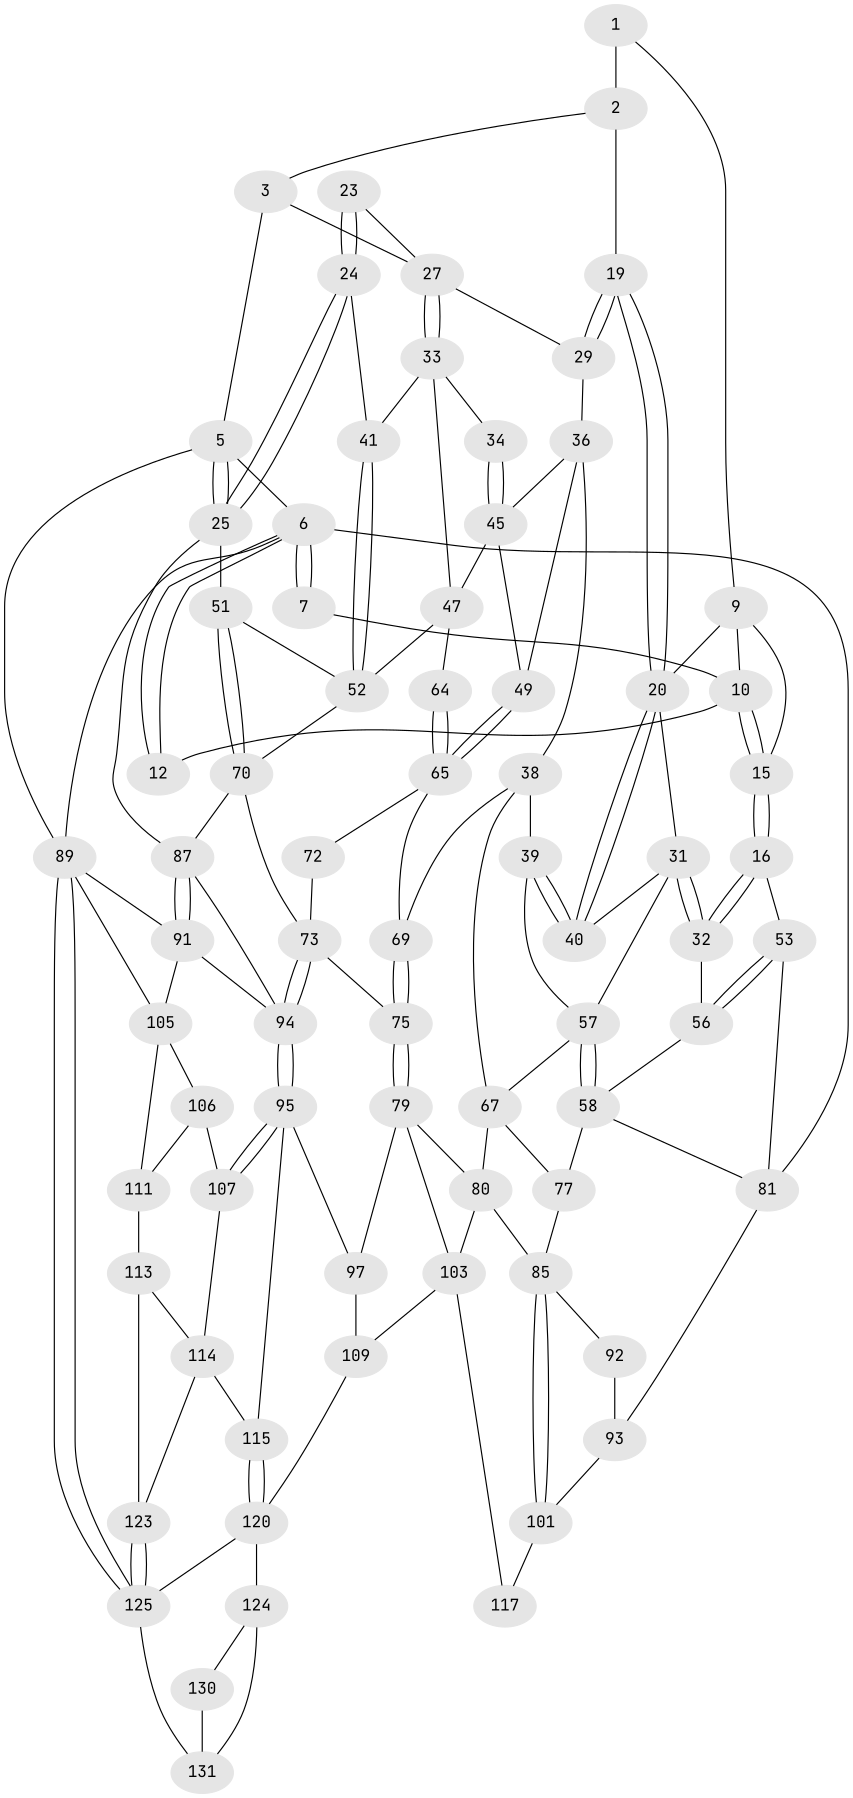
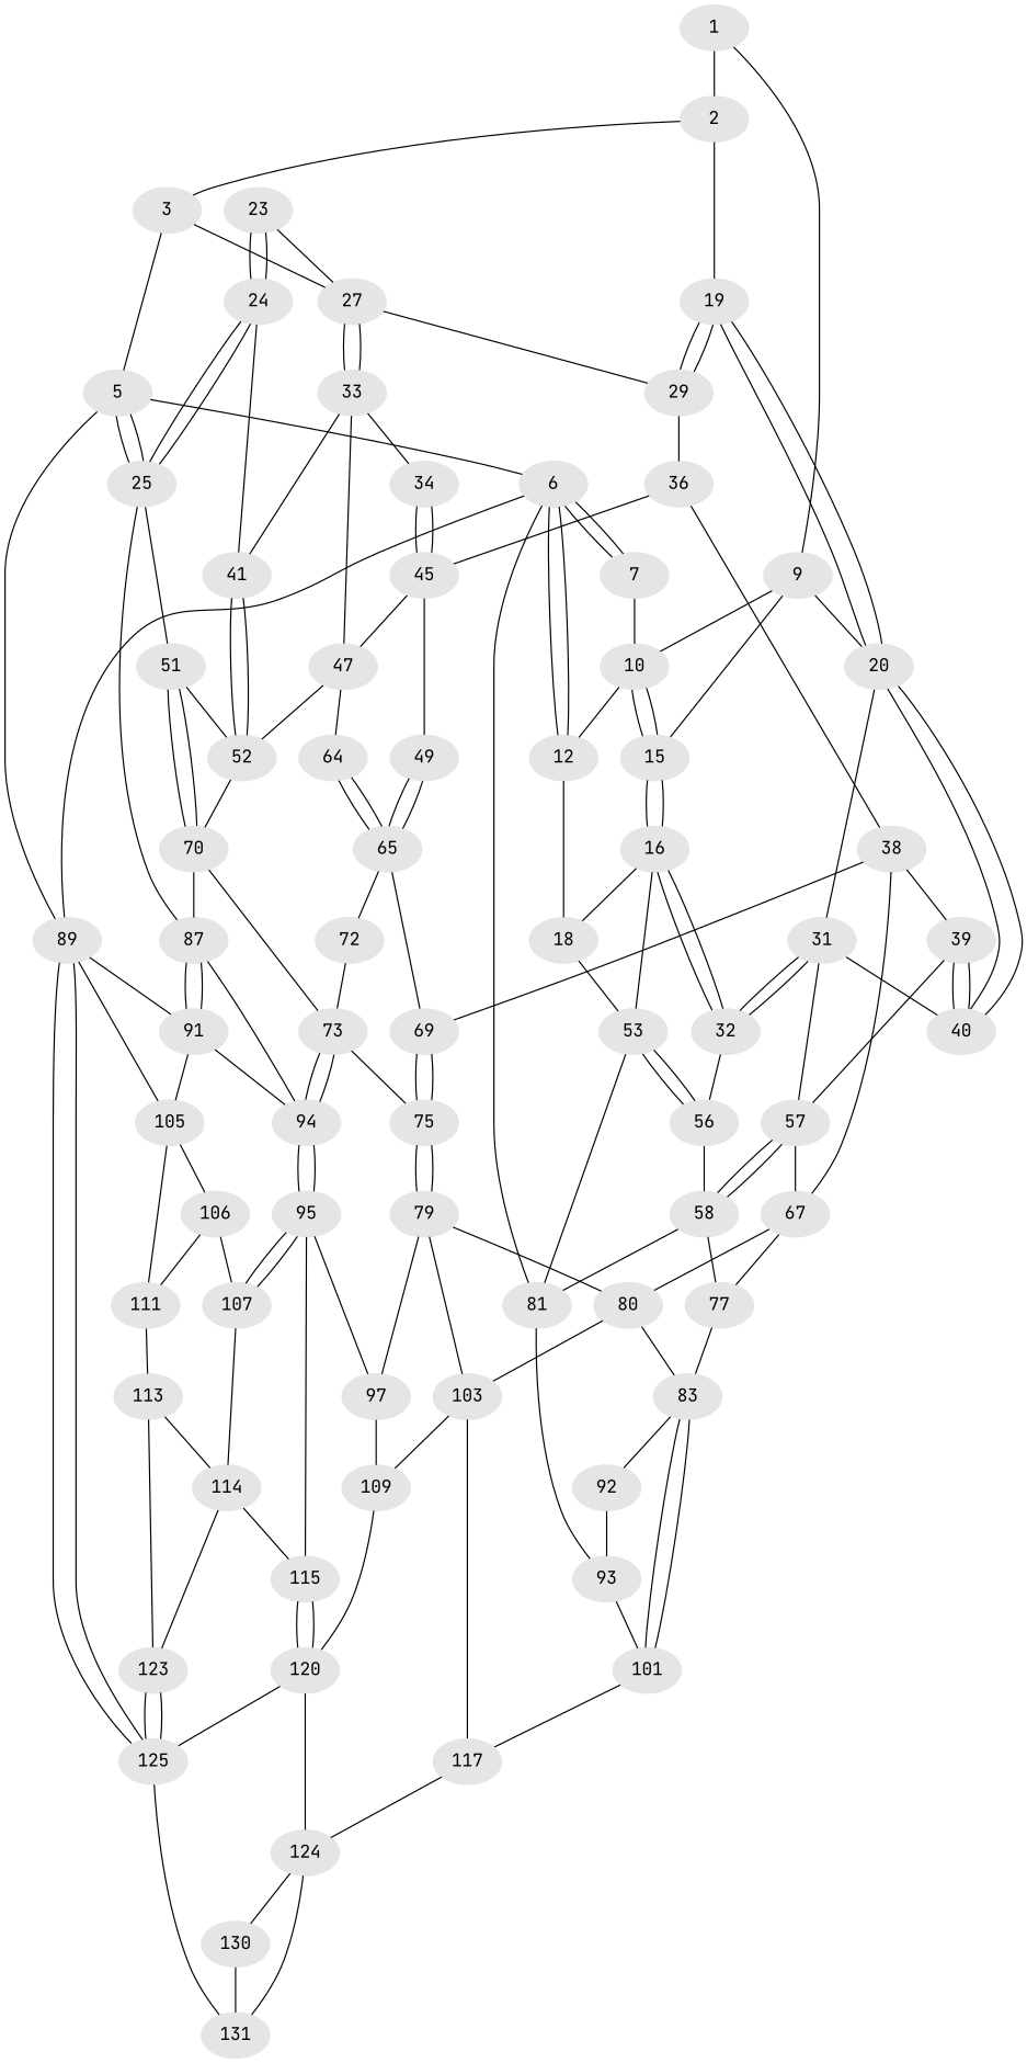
  graph {
    fontname="JetBrains Mono"
    node [color=gray90 fontname="JetBrains Mono" style=filled]
    edge [fontname="JetBrains Mono"]
    1 [super="+8"]
    2 [super="+14"]
    9 [super="+22"]
    3 [super="+4"]
    19
    10 [super="+11"]
    15
    20 [super="+21"]
    5
    27 [super="+28"]
    29 [super="+35"]
    6 [super="+82"]
    25 [super="+50"]
    89 [super="+90"]
    33 [super="+42"]
    7
    12 [super="+13"]
    81 [super="+83"]
    51
    87 [super="+88"]
    91 [super="+104"]
    105 [super="+108"]
    125 [super="+126"]
+   18 [super="+46"]
    93 [super="+102"]
    16 [super="+17"]
    31 [super="+44"]
    40 [super="+43"]
    53 [super="+54"]
    32 [super="+55"]
    56 [super="+59"]
    36 [super="+37"]
    57 [super="+63"]
    23 [super="+26"]
    24 [super="+30"]
    41
    52 [super="+60"]
    70 [super="+71"]
    94 [super="+100"]
    34
    47 [super="+61"]
    45 [super="+48"]
    38 [super="+66"]
    49
    67 [super="+76"]
    58 [super="+78"]
    64
    39 [super="+62"]
    69
    65 [super="+68"]
    77
    80 [super="+84"]
    75
    72
    73 [super="+74"]
-   85 [super="+86"]
+   85 [super="+86" label=83]
    103 [super="+110"]
    79 [super="+99"]
    95 [super="+96"]
    97 [super="+98"]
    92
    101
    109 [super="+119"]
    117 [super="+118"]
    106
    111 [super="+112"]
    131
    107
    115
    114 [super="+116"]
    120 [super="+121"]
    124 [super="+129"]
    113 [super="+122"]
    123
    130 [super="+132"]
    1 -- 2 [weight=2]
    1 -- 9
    2 -- 3
    2 -- 19
    9 -- 10
    9 -- 15
    9 -- 20
    3 -- 5
    3 -- 27
    19 -- 20
    19 -- 20
    19 -- 29
    19 -- 29
    10 -- 15
    10 -- 15
    10 -- 12
    15 -- 16
    15 -- 16
    20 -- 31
    20 -- 40
    20 -- 40
    5 -- 6
    5 -- 25
    5 -- 25
    5 -- 89
    27 -- 29
    27 -- 33
    27 -- 33
    29 -- 36
    6 -- 89
    6 -- 7
    6 -- 7
    6 -- 12
    6 -- 12
    6 -- 81
    25 -- 51
    25 -- 87
    89 -- 91
    89 -- 105
    89 -- 125
    89 -- 125
    33 -- 41
    33 -- 34
    33 -- 47
    7 -- 10
+   12 -- 18 [weight=2]
    81 -- 93
    51 -- 52
    51 -- 70
    51 -- 70
    87 -- 91
    87 -- 91
    87 -- 94
    91 -- 105
    91 -- 94
    105 -- 106
    105 -- 111
    125 -- 131
+   18 -- 53
    93 -- 101
+   16 -- 18
    16 -- 53
    16 -- 32
    16 -- 32
    31 -- 40
    31 -- 32
    31 -- 32
    31 -- 57
    53 -- 81
    53 -- 56
    53 -- 56
    32 -- 56 [weight=2]
    56 -- 58
    36 -- 45
    36 -- 38
-   36 -- 49
    57 -- 67
    57 -- 58
    57 -- 58
    23 -- 27
    23 -- 24 [weight=2]
    23 -- 24
    24 -- 25
    24 -- 25
    24 -- 41
    41 -- 52
    41 -- 52
    52 -- 70
    70 -- 87
    70 -- 73
    94 -- 95
    94 -- 95
    34 -- 45
    34 -- 45
    47 -- 52
    47 -- 64
    45 -- 47
    45 -- 49
    38 -- 67
    38 -- 39
    38 -- 69
    49 -- 65
    49 -- 65
    67 -- 77
    67 -- 80
    58 -- 81
    58 -- 77
    64 -- 65
    64 -- 65
    39 -- 40 [weight=2]
    39 -- 40
    39 -- 57
    69 -- 75
    69 -- 75
    65 -- 69
    65 -- 72
    77 -- 85
    80 -- 85
    80 -- 103
    75 -- 79
    75 -- 79
    72 -- 73
    73 -- 94
    73 -- 94
    73 -- 75
    85 -- 92
    85 -- 101
    85 -- 101
    103 -- 109
    103 -- 117
    79 -- 80
    79 -- 103
    79 -- 97
    95 -- 97
    95 -- 107
    95 -- 107
    95 -- 115
    97 -- 109 [weight=2]
    92 -- 93 [weight=2]
    101 -- 117
    109 -- 120
+   117 -- 124
    106 -- 111
    106 -- 107
    111 -- 113 [weight=2]
    107 -- 114
    115 -- 120
    115 -- 120
    114 -- 115
    114 -- 123
    120 -- 125
    120 -- 124
    124 -- 131
    124 -- 130
    113 -- 114
    113 -- 123
    123 -- 125
    123 -- 125
    130 -- 131
  }
